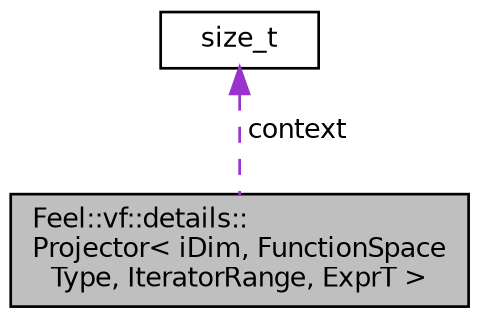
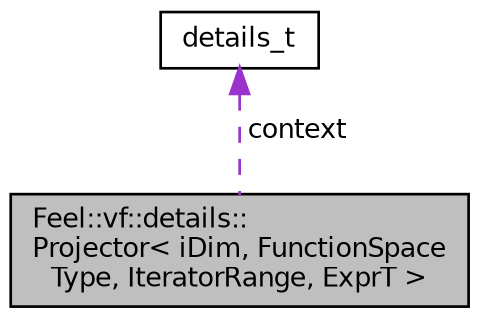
  digraph {
    node [color=black fontname=Helvetica fontsize=10 shape=record style=filled]
    n1 [fillcolor=grey75 fontcolor=black height=0.2 label="Feel::vf::details::\lProjector\< iDim, FunctionSpace\lType, IteratorRange, ExprT \>" width=0.4]
-   n2 [fillcolor=white height=0.2 label=size_t width=0.4]
+   n2 [fillcolor=white height=0.2 label=details_t width=0.4]
    n2 -> n1 [color=darkorchid3 dir=back fontname=Helvetica fontsize=10 label=" context" labelfontname=Helvetica labelfontsize=10 style=dashed]
  }
